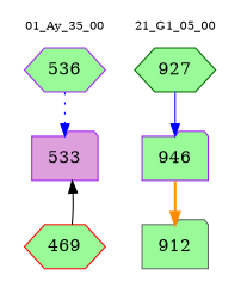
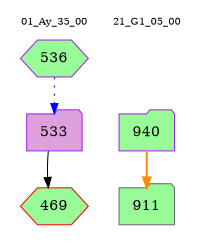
  digraph {
    fontname="DejaVu Serif"
    node [color=purple fillcolor=palegreen fontname="DejaVu Serif" shape=hexagon style=filled]
    edge [color=blue fontname="DejaVu Serif" style=solid]
    n1 [label=536]
    n2 [fillcolor=plum label=533 shape=folder]
    n3 [color=red label=469]
-   n4 [color=darkgreen label=927]
-   n5 [label=946 shape=folder]
-   n6 [color=gray40 label=912 shape=folder]
+   n5 [label=940 shape=folder]
+   n6 [color=gray40 label=911 shape=folder]
    subgraph cluster_1 {
      color=white
      fontsize=10
      label="01_Ay_35_00"
      n1
      n2
      n3
    }
    subgraph cluster_2 {
      color=white
      fontsize=10
      label="21_G1_05_00"
-     n4
      n5
      n6
    }
    n1 -> n2 [style=dotted]
-   n3 -> n2 [color=black]
-   n4 -> n5
+   n2 -> n3 [color=black]
    n5 -> n6 [color=darkorange style=bold]
  }
